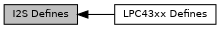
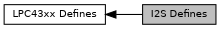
  digraph {
    rankdir=LR
    node [color=black fontname=Helvetica fontsize=10 shape=record style=filled]
    n1 [fillcolor=white height=0.2 label="LPC43xx Defines" width=0.4]
    n2 [fillcolor=grey75 fontcolor=black height=0.2 label="I2S Defines" width=0.4]
-   n2 -> n1 [dir=back fontname=Helvetica fontsize=10 labelfontname=Helvetica labelfontsize=10 shape=plaintext style=solid]
+   n1 -> n2 [dir=back fontname=Helvetica fontsize=10 labelfontname=Helvetica labelfontsize=10 shape=plaintext style=solid]
  }
